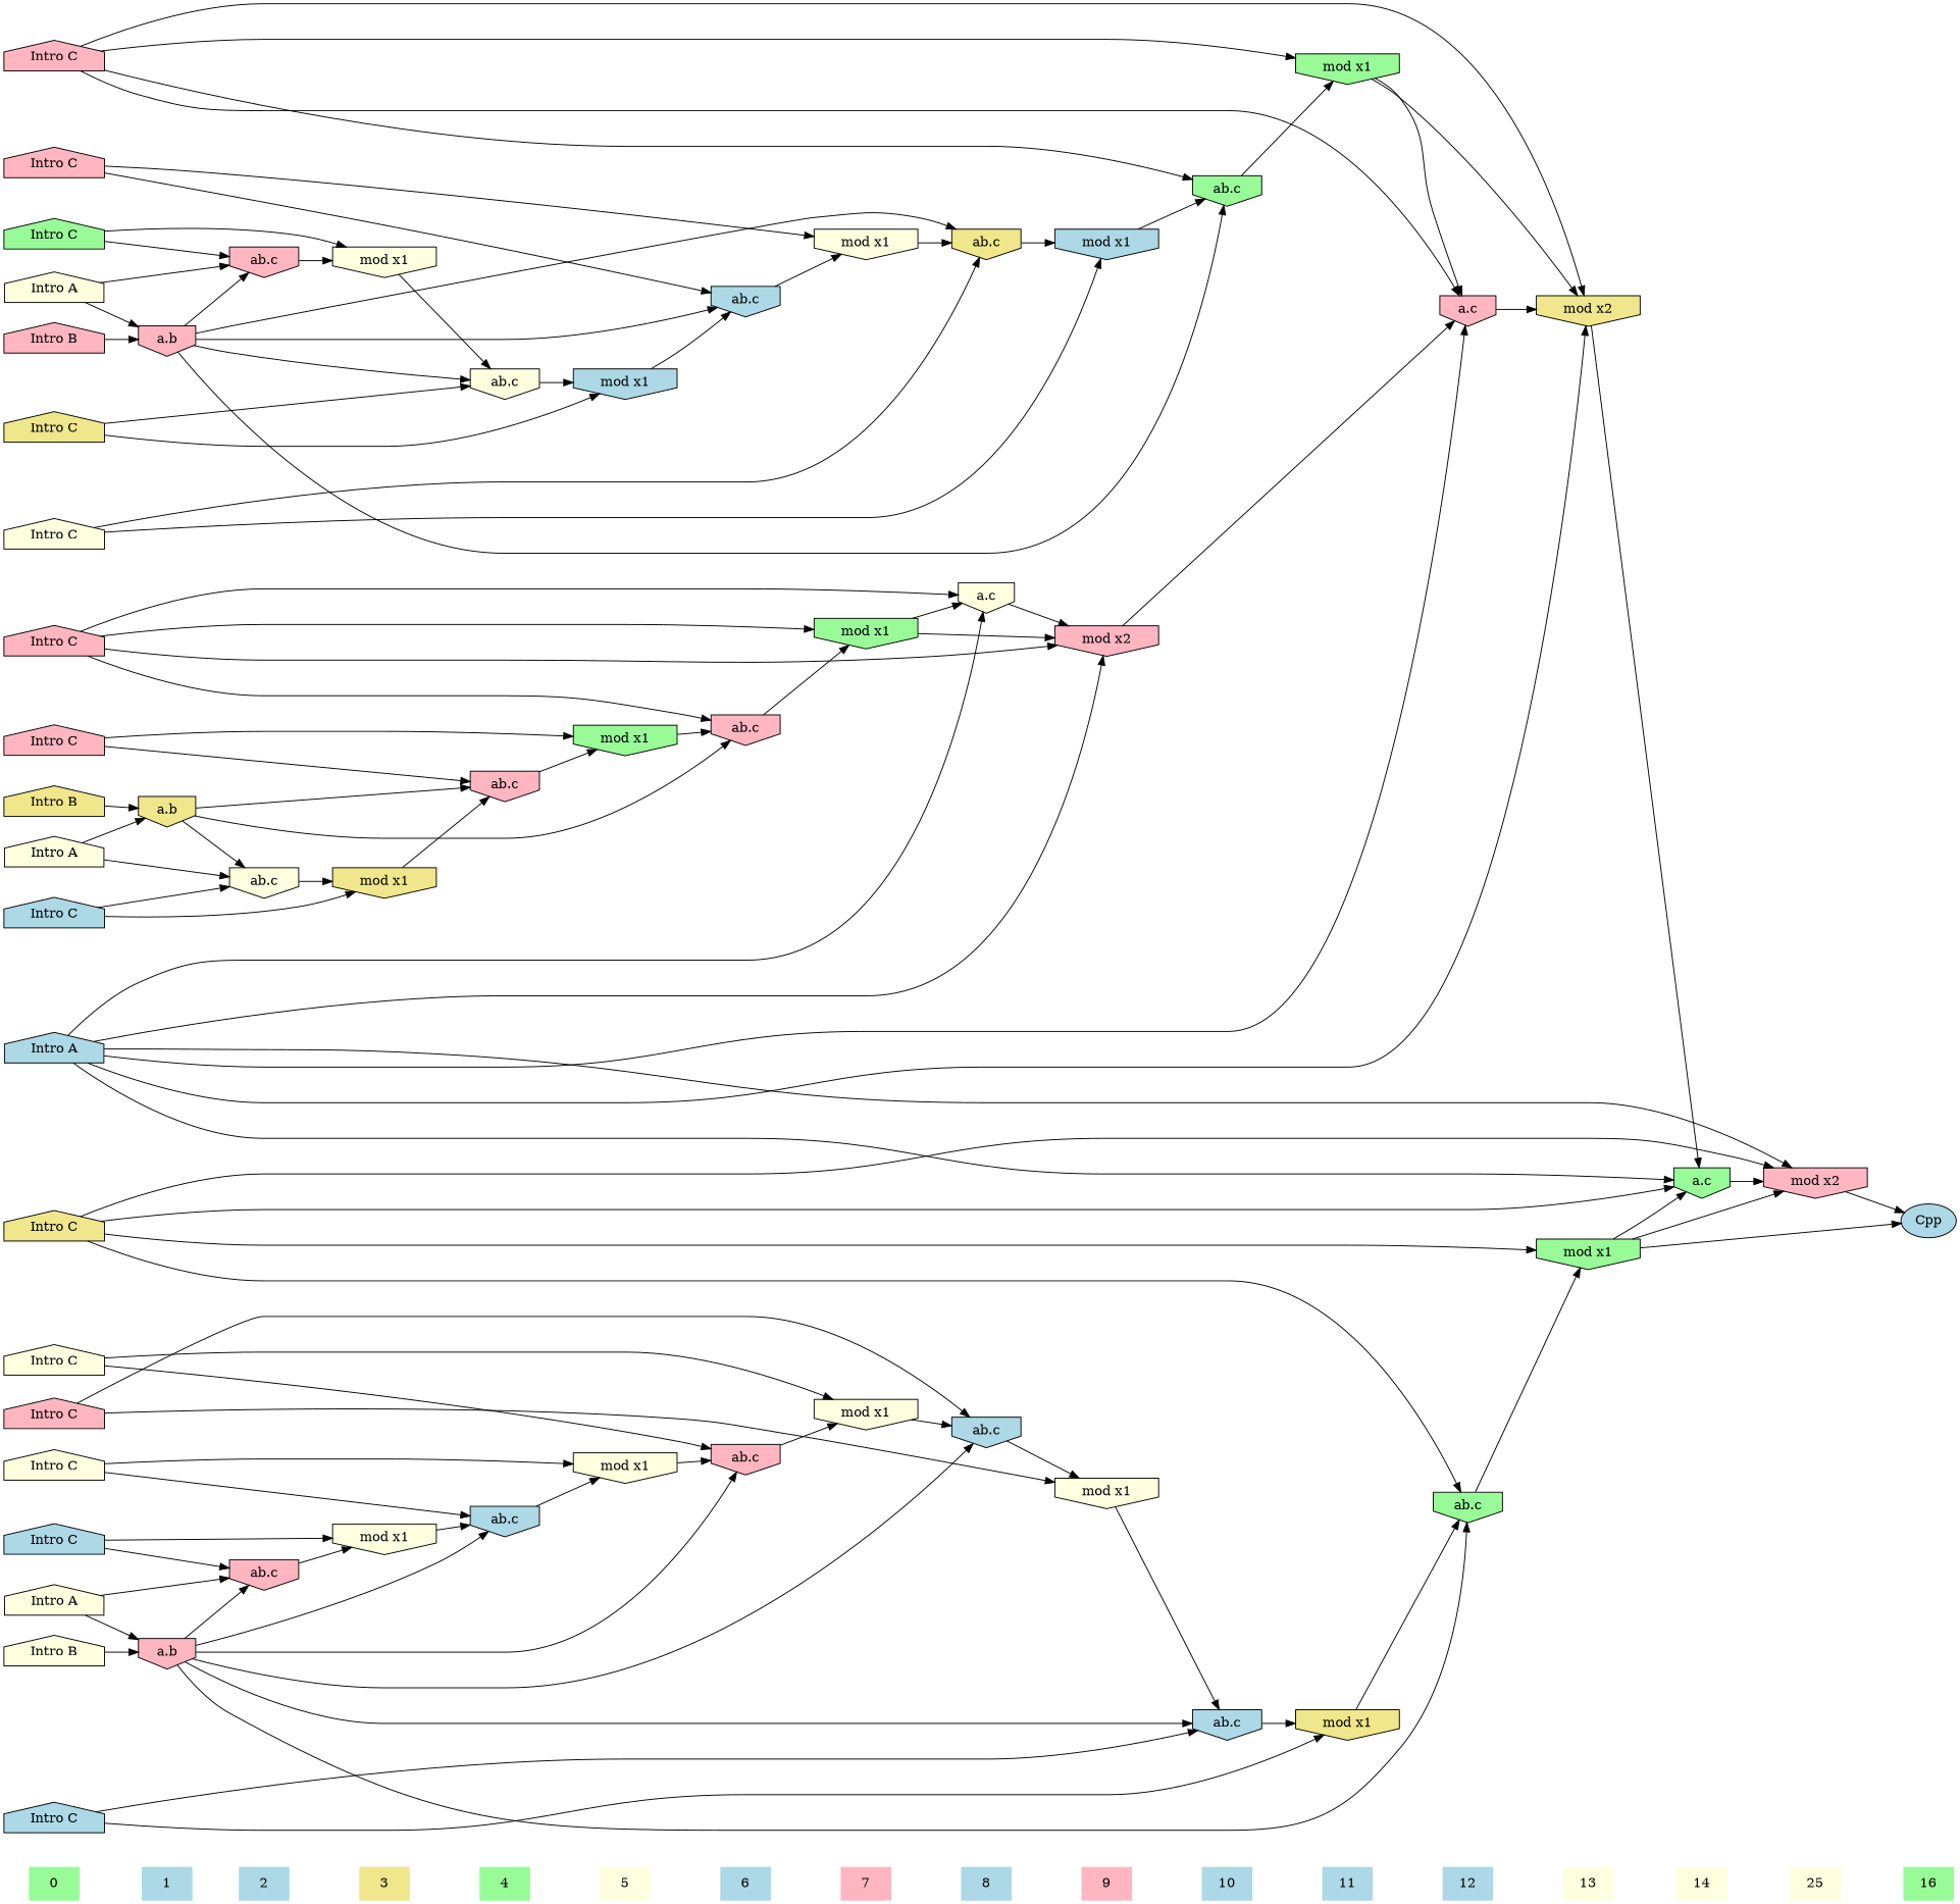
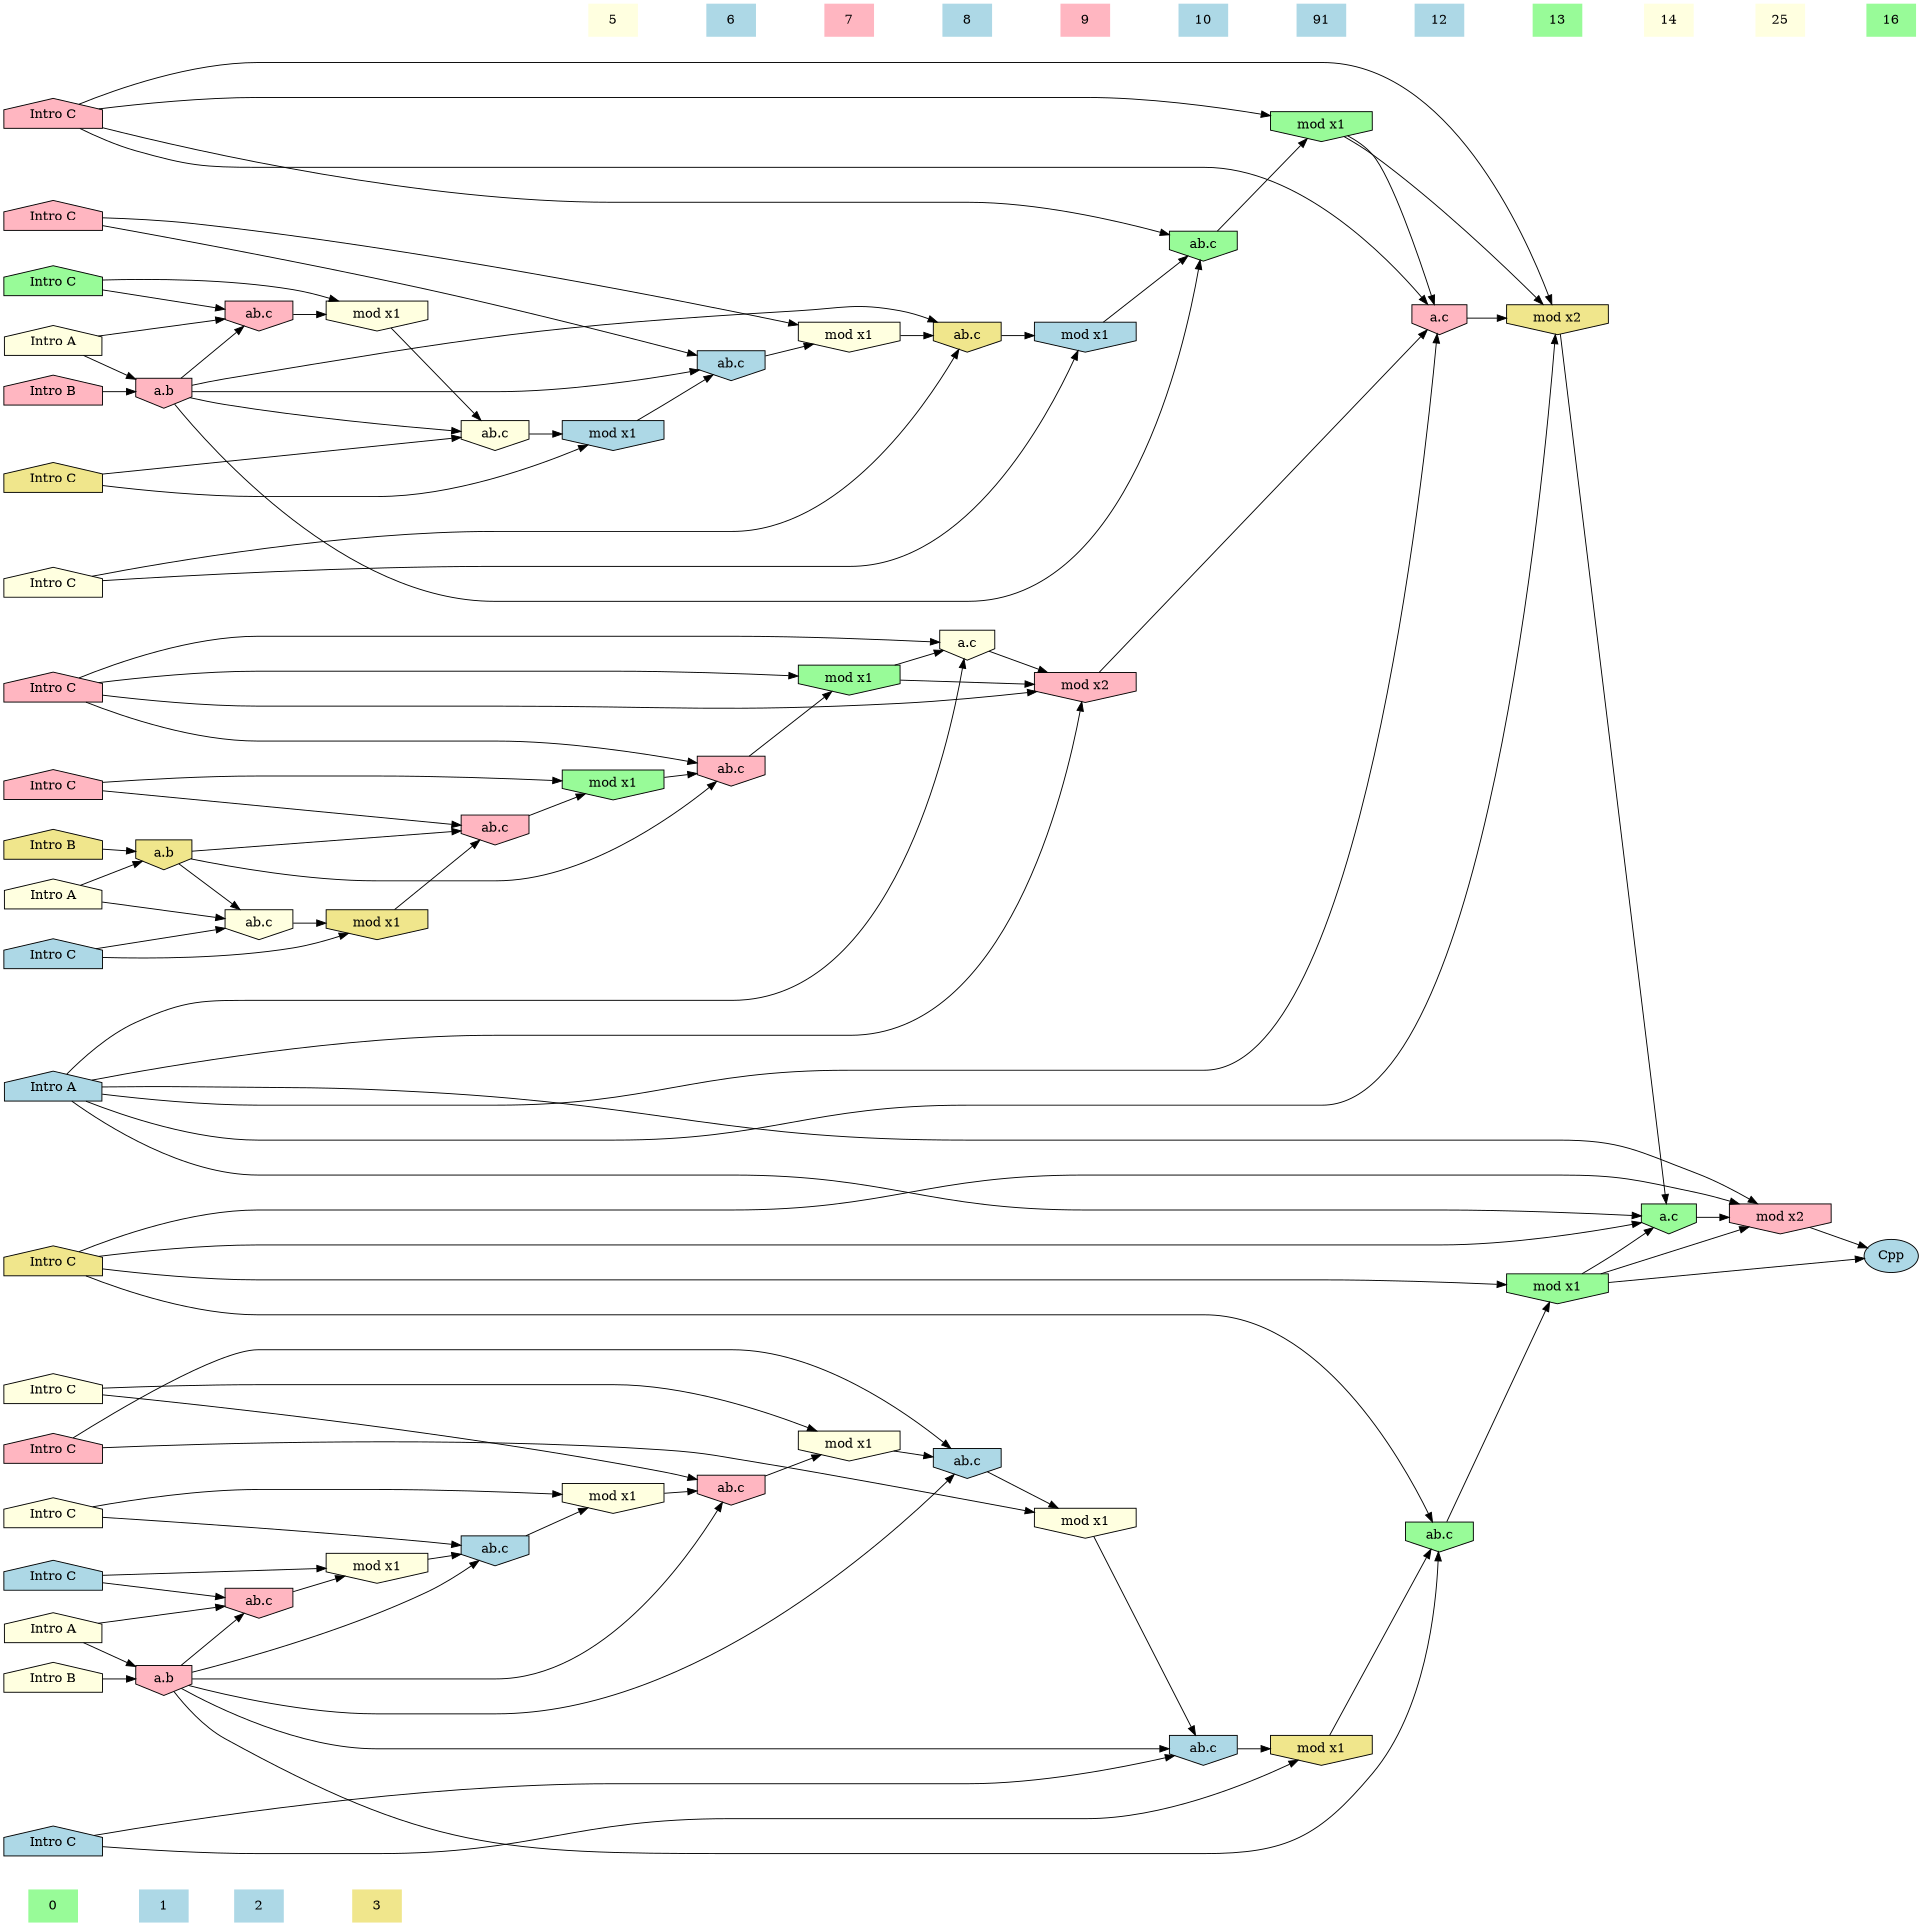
  digraph {
    rankdir=LR
    ranksep=.5
    node [fillcolor=lightyellow shape=invhouse style=filled]
    0 [fillcolor=palegreen shape=plaintext]
    n2 [label="Intro A" shape=house]
    n3 [label="Intro A" shape=house]
    n4 [label="Intro B" shape=house]
    n5 [fillcolor=lightblue label="Intro A" shape=house]
    n6 [fillcolor=lightpink label="Intro B" shape=house]
    n7 [fillcolor=khaki label="Intro B" shape=house]
    n8 [label="Intro A" shape=house]
    n9 [fillcolor=lightblue label="Intro C" shape=house]
    n10 [fillcolor=lightpink label="Intro C" shape=house]
    n11 [fillcolor=khaki label="Intro C" shape=house]
    n12 [label="Intro C" shape=house]
    n13 [fillcolor=palegreen label="Intro C" shape=house]
    n14 [fillcolor=lightblue label="Intro C" shape=house]
    n15 [label="Intro C" shape=house]
    n16 [fillcolor=lightpink label="Intro C" shape=house]
    n17 [label="Intro C" shape=house]
    n18 [fillcolor=lightpink label="Intro C" shape=house]
    n19 [fillcolor=lightpink label="Intro C" shape=house]
    n20 [fillcolor=khaki label="Intro C" shape=house]
    n21 [fillcolor=lightpink label="Intro C" shape=house]
    n22 [fillcolor=lightblue label="Intro C" shape=house]
    1 [fillcolor=lightblue shape=plaintext]
    n24 [fillcolor=lightpink label="a.b"]
    n25 [fillcolor=lightpink label="a.b"]
    n26 [fillcolor=khaki label="a.b"]
    2 [fillcolor=lightblue shape=plaintext]
    n28 [fillcolor=lightpink label="ab.c"]
    n29 [label="ab.c"]
    n30 [fillcolor=lightpink label="ab.c"]
    3 [fillcolor=khaki shape=plaintext]
    n32 [label="mod x1"]
    n33 [fillcolor=khaki label="mod x1"]
    n34 [label="mod x1"]
-   4 [fillcolor=palegreen shape=plaintext]
    n36 [fillcolor=lightblue label="ab.c"]
    n37 [label="ab.c"]
    n38 [fillcolor=lightpink label="ab.c"]
    5 [shape=plaintext]
    n40 [label="mod x1"]
    n41 [fillcolor=lightblue label="mod x1"]
    n42 [fillcolor=palegreen label="mod x1"]
    6 [fillcolor=lightblue shape=plaintext]
    n44 [fillcolor=lightblue label="ab.c"]
    n45 [fillcolor=lightpink label="ab.c"]
    n46 [fillcolor=lightpink label="ab.c"]
    7 [fillcolor=lightpink shape=plaintext]
    n48 [label="mod x1"]
    n49 [fillcolor=palegreen label="mod x1"]
    n50 [label="mod x1"]
    8 [fillcolor=lightblue shape=plaintext]
    n52 [fillcolor=khaki label="ab.c"]
    n53 [label="a.c"]
    n54 [fillcolor=lightblue label="ab.c"]
    9 [fillcolor=lightpink shape=plaintext]
    n56 [fillcolor=lightblue label="mod x1"]
    n57 [fillcolor=lightpink label="mod x2"]
    n58 [label="mod x1"]
    10 [fillcolor=lightblue shape=plaintext]
    n60 [fillcolor=palegreen label="ab.c"]
    n61 [fillcolor=lightblue label="ab.c"]
-   11 [fillcolor=lightblue shape=plaintext]
+   11 [fillcolor=lightblue shape=plaintext label=91]
    n63 [fillcolor=khaki label="mod x1"]
    n64 [fillcolor=palegreen label="mod x1"]
    12 [fillcolor=lightblue shape=plaintext]
    n66 [fillcolor=palegreen label="ab.c"]
    n67 [fillcolor=lightpink label="a.c"]
-   13 [shape=plaintext]
+   13 [fillcolor=palegreen shape=plaintext]
    n69 [fillcolor=palegreen label="mod x1"]
    n70 [fillcolor=khaki label="mod x2"]
    14 [shape=plaintext]
    n72 [fillcolor=palegreen label="a.c"]
    n73 [label=25 shape=plaintext]
    n74 [fillcolor=lightpink label="mod x2"]
    16 [fillcolor=palegreen shape=plaintext]
    n76 [fillcolor=lightblue label=Cpp shape=""]
    subgraph sub_1 {
      rank=same
      0
      n2
      n3
      n4
      n5
      n6
      n7
      n8
      n9
      n10
      n11
      n12
      n13
      n14
      n15
      n16
      n17
      n18
      n19
      n20
      n21
      n22
    }
    subgraph sub_2 {
      rank=same
      1
      n24
      n25
      n26
    }
    subgraph sub_3 {
      rank=same
      2
      n28
      n29
      n30
    }
    subgraph sub_4 {
      rank=same
      3
      n32
      n33
      n34
    }
    subgraph sub_5 {
      rank=same
-     4
      n36
      n37
      n38
    }
    subgraph sub_6 {
      rank=same
      5
      n40
      n41
      n42
    }
    subgraph sub_7 {
      rank=same
      6
      n44
      n45
      n46
    }
    subgraph sub_8 {
      rank=same
      7
      n48
      n49
      n50
    }
    subgraph sub_9 {
      rank=same
      8
      n52
      n53
      n54
    }
    subgraph sub_10 {
      rank=same
      9
      n56
      n57
      n58
    }
    subgraph sub_11 {
      rank=same
      10
      n60
      n61
    }
    subgraph sub_12 {
      rank=same
      11
      n63
      n64
    }
    subgraph sub_13 {
      rank=same
      12
      n66
      n67
    }
    subgraph sub_14 {
      rank=same
      13
      n69
      n70
    }
    subgraph sub_15 {
      rank=same
      14
      n72
    }
    subgraph sub_16 {
      rank=same
      n73
      n74
    }
    subgraph sub_17 {
      rank=same
      16
      n76
    }
    0 -> 1 [style=invis]
    n2 -> n25
    n2 -> n30
    n3 -> n24
    n3 -> n28
    n4 -> n24
    n5 -> n53
    n5 -> n57
    n5 -> n67
    n5 -> n70
    n5 -> n72
    n5 -> n74
    n6 -> n25
    n7 -> n26
    n8 -> n26
    n8 -> n29
    n9 -> n29
    n9 -> n33
    n10 -> n54
    n10 -> n58
    n11 -> n66
    n11 -> n69
    n11 -> n72
    n11 -> n74
    n12 -> n52
    n12 -> n56
    n13 -> n30
    n13 -> n34
    n14 -> n28
    n14 -> n32
    n15 -> n46
    n15 -> n50
    n16 -> n38
    n16 -> n42
    n17 -> n36
    n17 -> n40
    n18 -> n45
    n18 -> n49
    n18 -> n53
    n18 -> n57
    n19 -> n44
    n19 -> n48
    n20 -> n37
    n20 -> n41
    n21 -> n60
    n21 -> n64
    n21 -> n67
    n21 -> n70
    n22 -> n61
    n22 -> n63
    1 -> 2 [style=invis]
    n24 -> n28
    n24 -> n36
    n24 -> n46
    n24 -> n54
    n24 -> n61
    n24 -> n66
    n25 -> n30
    n25 -> n37
    n25 -> n44
    n25 -> n52
    n25 -> n60
    n26 -> n29
    n26 -> n38
    n26 -> n45
    2 -> 3 [style=invis]
    n28 -> n32
    n29 -> n33
    n30 -> n34
-   3 -> 4 [style=invis]
    n32 -> n36
    n33 -> n38
    n34 -> n37
-   4 -> 5 [style=invis]
    n36 -> n40
    n37 -> n41
    n38 -> n42
    5 -> 6 [style=invis]
    n40 -> n46
    n41 -> n44
    n42 -> n45
    6 -> 7 [style=invis]
    n44 -> n48
    n45 -> n49
    n46 -> n50
    7 -> 8 [style=invis]
    n48 -> n52
    n49 -> n53
    n49 -> n57
    n50 -> n54
    8 -> 9 [style=invis]
    n52 -> n56
    n53 -> n57
    n54 -> n58
    9 -> 10 [style=invis]
    n56 -> n60
    n57 -> n67
    n58 -> n61
    10 -> 11 [style=invis]
    n60 -> n64
    n61 -> n63
    11 -> 12 [style=invis]
    n63 -> n66
    n64 -> n67
    n64 -> n70
    12 -> 13 [style=invis]
    n66 -> n69
    n67 -> n70
    13 -> 14 [style=invis]
    n69 -> n72
    n69 -> n74
    n69 -> n76
    n70 -> n72
    14 -> n73 [style=invis]
    n72 -> n74
    n73 -> 16 [style=invis]
    n74 -> n76
  }
